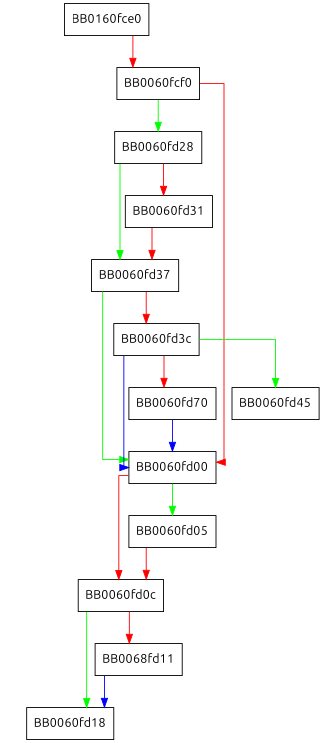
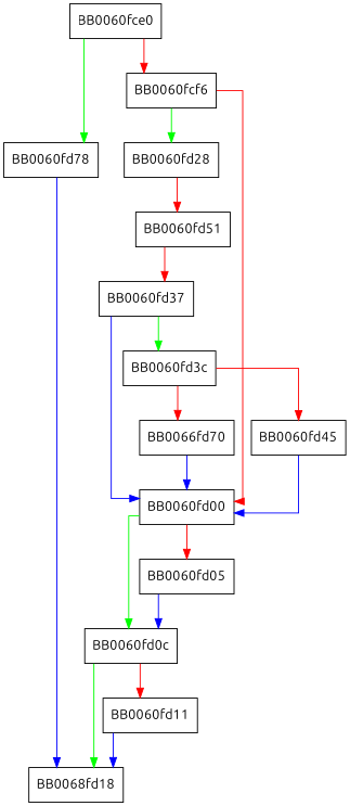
  digraph {
    fontname=Ubuntu
    splines=ortho
    node [fontname=Ubuntu shape=box]
    edge [color=red fontname=Ubuntu]
-   BB0060fce0 [label=BB0160fce0]
-   BB0060fcf0
-   BB0060fd18
+   BB0060fce0
+   BB0060fd78
+   BB0060fcf0 [label=BB0060fcf6]
+   BB0060fd18 [label=BB0068fd18]
    BB0060fd28
    BB0060fd00
    BB0060fd37
-   BB0060fd31
+   BB0060fd31 [label=BB0060fd51]
    BB0060fd0c
    BB0060fd05
    BB0060fd3c
-   BB0060fd11 [label=BB0068fd11]
-   BB0060fd70
+   BB0060fd11
+   BB0060fd70 [label=BB0066fd70]
    BB0060fd45
+   BB0060fce0 -> BB0060fd78 [color=green]
    BB0060fce0 -> BB0060fcf0
+   BB0060fd78 -> BB0060fd18 [color=blue]
    BB0060fcf0 -> BB0060fd28 [color=green]
    BB0060fcf0 -> BB0060fd00
-   BB0060fd28 -> BB0060fd37 [color=green]
    BB0060fd28 -> BB0060fd31
-   BB0060fd00 -> BB0060fd0c
-   BB0060fd00 -> BB0060fd05 [color=green]
-   BB0060fd37 -> BB0060fd00 [color=green]
-   BB0060fd37 -> BB0060fd3c
+   BB0060fd00 -> BB0060fd0c [color=green]
+   BB0060fd00 -> BB0060fd05
+   BB0060fd37 -> BB0060fd00 [color=blue]
+   BB0060fd37 -> BB0060fd3c [color=green]
    BB0060fd31 -> BB0060fd37
    BB0060fd0c -> BB0060fd18 [color=green]
    BB0060fd0c -> BB0060fd11
-   BB0060fd05 -> BB0060fd0c
+   BB0060fd05 -> BB0060fd0c [color=blue]
    BB0060fd3c -> BB0060fd70
-   BB0060fd3c -> BB0060fd45 [color=green]
+   BB0060fd3c -> BB0060fd45
    BB0060fd11 -> BB0060fd18 [color=blue]
    BB0060fd70 -> BB0060fd00 [color=blue]
-   BB0060fd3c -> BB0060fd00 [color=blue]
+   BB0060fd45 -> BB0060fd00 [color=blue]
  }
